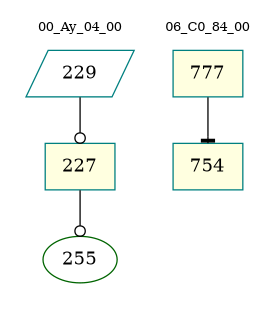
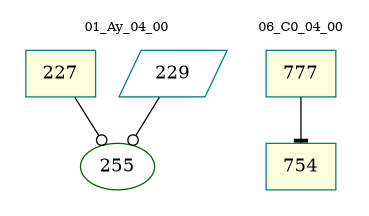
  digraph {
    node [color=teal fillcolor=lightyellow shape=box style=filled]
    edge [arrowhead=odot color=black]
    n1 [fillcolor=white label=229 shape=parallelogram]
    n2 [label=227]
    n3 [color=darkgreen fillcolor=white label=255 shape=ellipse]
    n4 [label=777]
    n5 [label=754]
    subgraph cluster_1 {
      color=white
      fontsize=10
-     label="00_Ay_04_00"
+     label="01_Ay_04_00"
      n1
      n2
      n3
    }
    subgraph cluster_2 {
      color=white
      fontsize=10
-     label="06_C0_84_00"
+     label="06_C0_04_00"
      n4
      n5
    }
-   n1 -> n2
+   n1 -> n3
    n2 -> n3
    n4 -> n5 [arrowhead=tee]
  }
